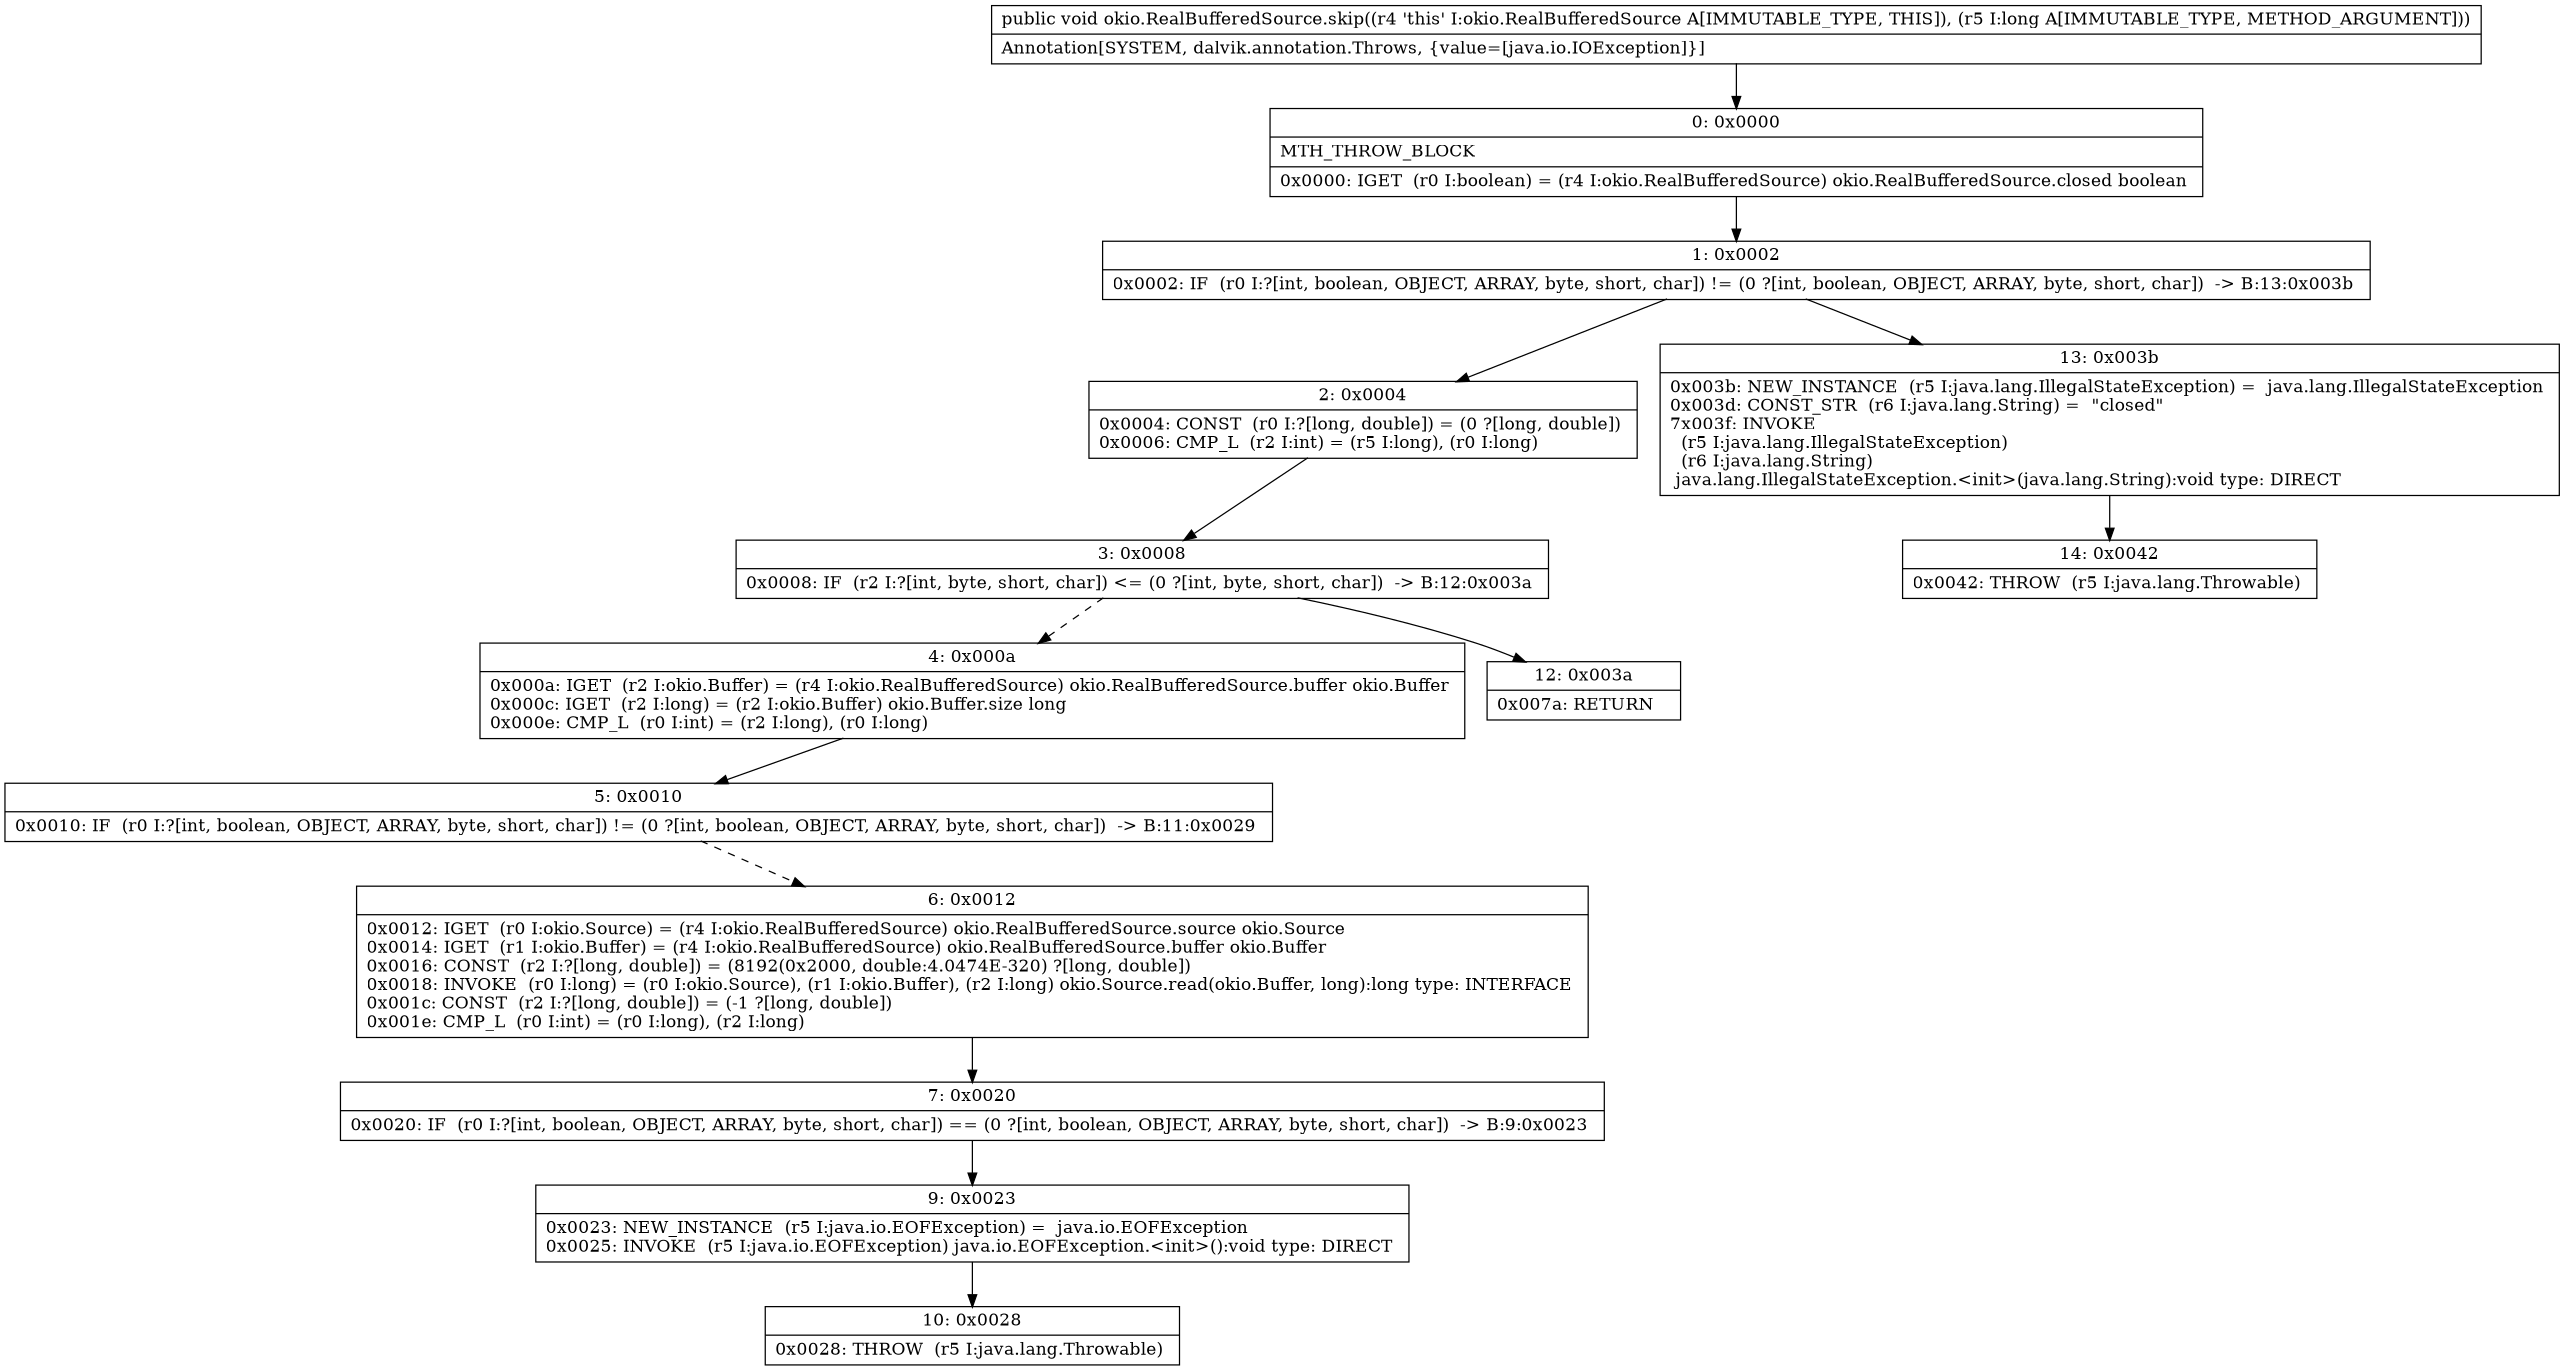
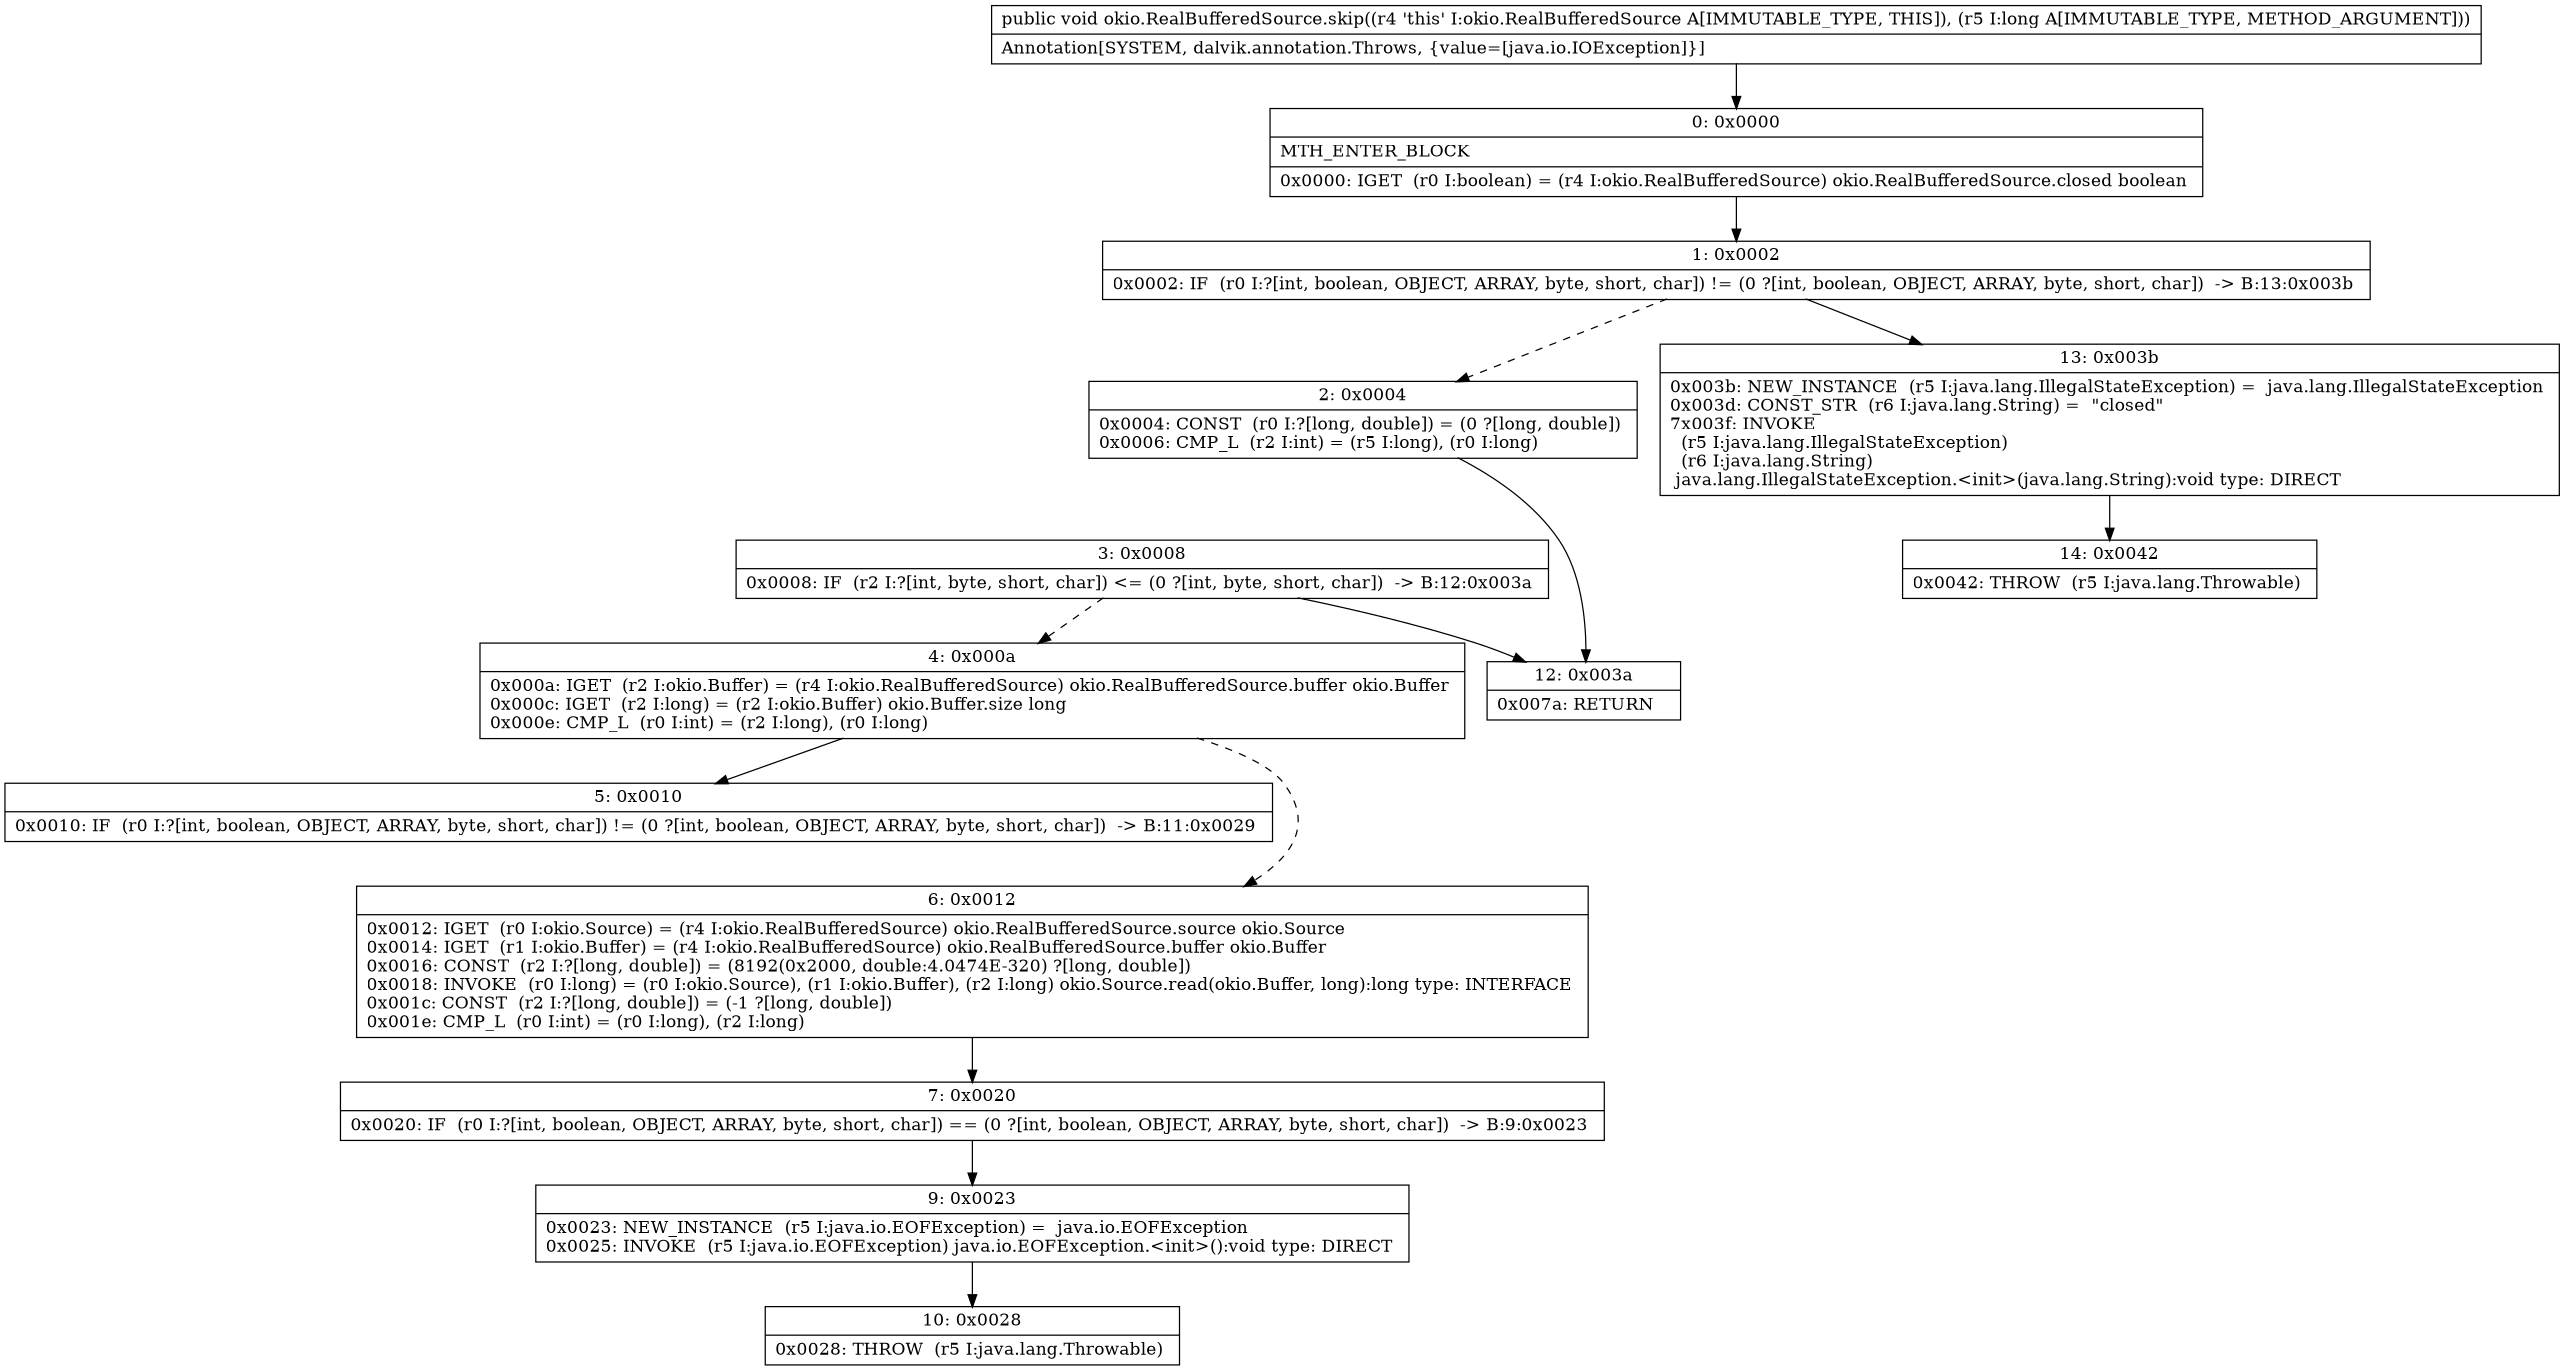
  digraph {
    node [shape=record]
-   n1 [label="{0\:\ 0x0000|MTH_THROW_BLOCK\l|0x0000: IGET  (r0 I:boolean) = (r4 I:okio.RealBufferedSource) okio.RealBufferedSource.closed boolean \l}"]
+   n1 [label="{0\:\ 0x0000|MTH_ENTER_BLOCK\l|0x0000: IGET  (r0 I:boolean) = (r4 I:okio.RealBufferedSource) okio.RealBufferedSource.closed boolean \l}"]
    n2 [label="{1\:\ 0x0002|0x0002: IF  (r0 I:?[int, boolean, OBJECT, ARRAY, byte, short, char]) != (0 ?[int, boolean, OBJECT, ARRAY, byte, short, char])  \-\> B:13:0x003b \l}"]
    n3 [label="{2\:\ 0x0004|0x0004: CONST  (r0 I:?[long, double]) = (0 ?[long, double]) \l0x0006: CMP_L  (r2 I:int) = (r5 I:long), (r0 I:long) \l}"]
    n4 [label="{13\:\ 0x003b|0x003b: NEW_INSTANCE  (r5 I:java.lang.IllegalStateException) =  java.lang.IllegalStateException \l0x003d: CONST_STR  (r6 I:java.lang.String) =  \"closed\" \l7x003f: INVOKE  \l  (r5 I:java.lang.IllegalStateException)\l  (r6 I:java.lang.String)\l java.lang.IllegalStateException.\<init\>(java.lang.String):void type: DIRECT \l}"]
    n5 [label="{3\:\ 0x0008|0x0008: IF  (r2 I:?[int, byte, short, char]) \<= (0 ?[int, byte, short, char])  \-\> B:12:0x003a \l}"]
    n6 [label="{14\:\ 0x0042|0x0042: THROW  (r5 I:java.lang.Throwable) \l}"]
    n7 [label="{4\:\ 0x000a|0x000a: IGET  (r2 I:okio.Buffer) = (r4 I:okio.RealBufferedSource) okio.RealBufferedSource.buffer okio.Buffer \l0x000c: IGET  (r2 I:long) = (r2 I:okio.Buffer) okio.Buffer.size long \l0x000e: CMP_L  (r0 I:int) = (r2 I:long), (r0 I:long) \l}"]
    n8 [label="{12\:\ 0x003a|0x007a: RETURN   \l}"]
    n9 [label="{5\:\ 0x0010|0x0010: IF  (r0 I:?[int, boolean, OBJECT, ARRAY, byte, short, char]) != (0 ?[int, boolean, OBJECT, ARRAY, byte, short, char])  \-\> B:11:0x0029 \l}"]
    n10 [label="{6\:\ 0x0012|0x0012: IGET  (r0 I:okio.Source) = (r4 I:okio.RealBufferedSource) okio.RealBufferedSource.source okio.Source \l0x0014: IGET  (r1 I:okio.Buffer) = (r4 I:okio.RealBufferedSource) okio.RealBufferedSource.buffer okio.Buffer \l0x0016: CONST  (r2 I:?[long, double]) = (8192(0x2000, double:4.0474E\-320) ?[long, double]) \l0x0018: INVOKE  (r0 I:long) = (r0 I:okio.Source), (r1 I:okio.Buffer), (r2 I:long) okio.Source.read(okio.Buffer, long):long type: INTERFACE \l0x001c: CONST  (r2 I:?[long, double]) = (\-1 ?[long, double]) \l0x001e: CMP_L  (r0 I:int) = (r0 I:long), (r2 I:long) \l}"]
    n11 [label="{7\:\ 0x0020|0x0020: IF  (r0 I:?[int, boolean, OBJECT, ARRAY, byte, short, char]) == (0 ?[int, boolean, OBJECT, ARRAY, byte, short, char])  \-\> B:9:0x0023 \l}"]
    n12 [label="{9\:\ 0x0023|0x0023: NEW_INSTANCE  (r5 I:java.io.EOFException) =  java.io.EOFException \l0x0025: INVOKE  (r5 I:java.io.EOFException) java.io.EOFException.\<init\>():void type: DIRECT \l}"]
    n13 [label="{10\:\ 0x0028|0x0028: THROW  (r5 I:java.lang.Throwable) \l}"]
    n14 [label="{public void okio.RealBufferedSource.skip((r4 'this' I:okio.RealBufferedSource A[IMMUTABLE_TYPE, THIS]), (r5 I:long A[IMMUTABLE_TYPE, METHOD_ARGUMENT]))  | Annotation[SYSTEM, dalvik.annotation.Throws, \{value=[java.io.IOException]\}]\l}"]
    n1 -> n2
-   n2 -> n3 [style=solid]
+   n2 -> n3 [style=dashed]
    n2 -> n4
-   n3 -> n5
+   n3 -> n8
    n4 -> n6
    n5 -> n7 [style=dashed]
    n5 -> n8
    n7 -> n9
-   n9 -> n10 [style=dashed]
+   n7 -> n10 [style=dashed]
    n10 -> n11
    n11 -> n12
    n12 -> n13
    n14 -> n1
  }
